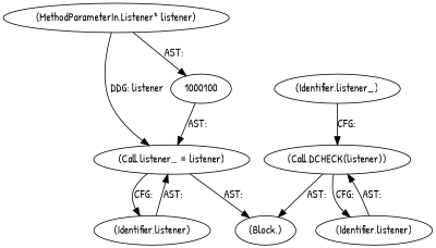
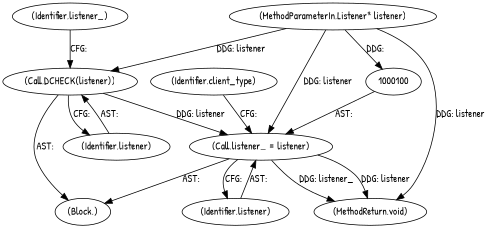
  digraph {
    fontname="Patrick Hand"
    node [fontname="Patrick Hand"]
    edge [fontname="Patrick Hand"]
    n1 [label="(MethodParameterIn,Listener* listener)"]
    n2 [label="(Call,DCHECK(listener))"]
    n3 [label="(Call,listener_ = listener)"]
+   n4 [label="(MethodReturn,void)"]
    1000100
    n6 [label="(Identifier,listener)"]
    n7 [label="(Block,)"]
    n8 [label="(Identifier,listener)"]
    n9 [label="(Identifier,listener_)"]
+   n10 [label="(Identifier,client_type)"]
+   n1 -> n2 [label="DDG: listener"]
    n1 -> n3 [label="DDG: listener"]
-   n1 -> 1000100 [label="AST: "]
+   n1 -> n4 [label="DDG: listener"]
+   n1 -> 1000100 [label="DDG: "]
+   n2 -> n3 [label="DDG: listener"]
    n2 -> n6 [label="CFG: "]
    n2 -> n7 [label="AST: "]
+   n3 -> n4 [label="DDG: listener_"]
+   n3 -> n4 [label="DDG: listener"]
    n3 -> n7 [label="AST: "]
    n3 -> n8 [label="CFG: "]
    1000100 -> n3 [label="AST: "]
    n6 -> n2 [label="AST: "]
    n8 -> n3 [label="AST: "]
    n9 -> n2 [label="CFG: "]
+   n10 -> n3 [label="CFG: "]
  }
